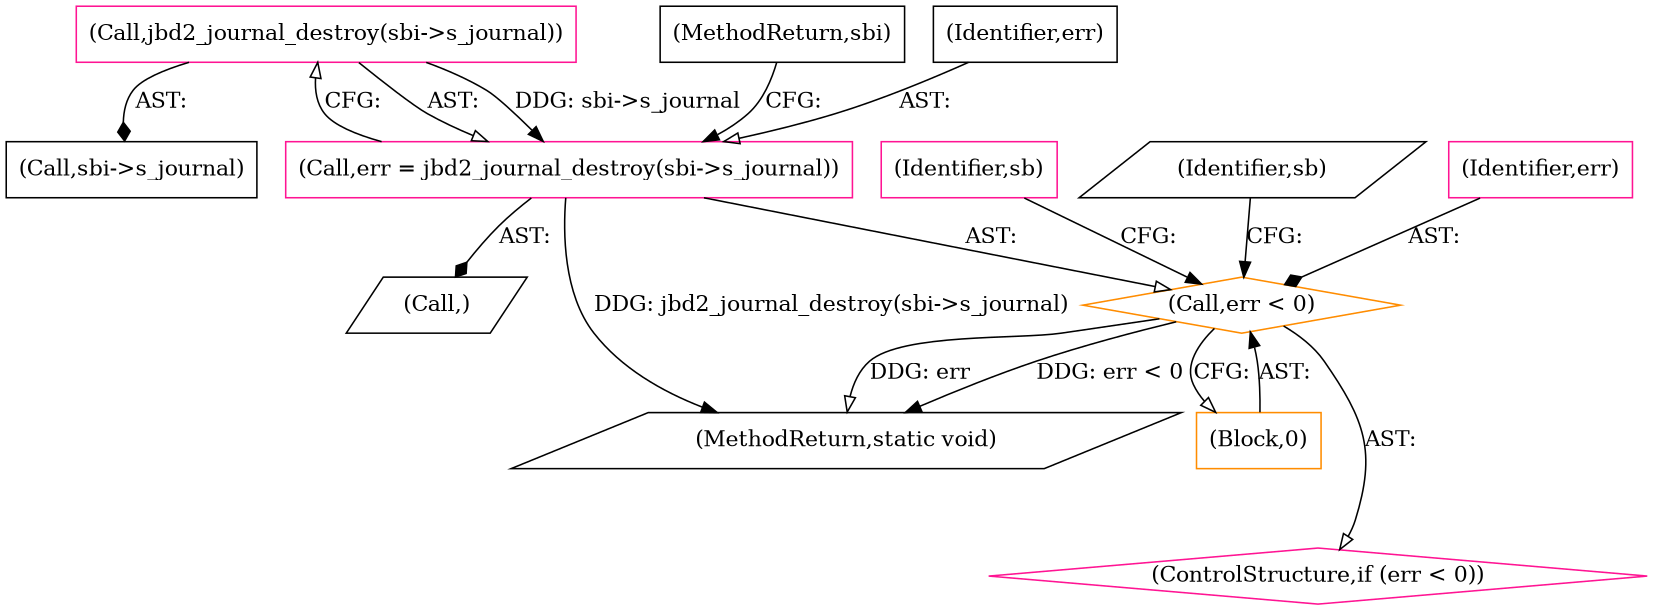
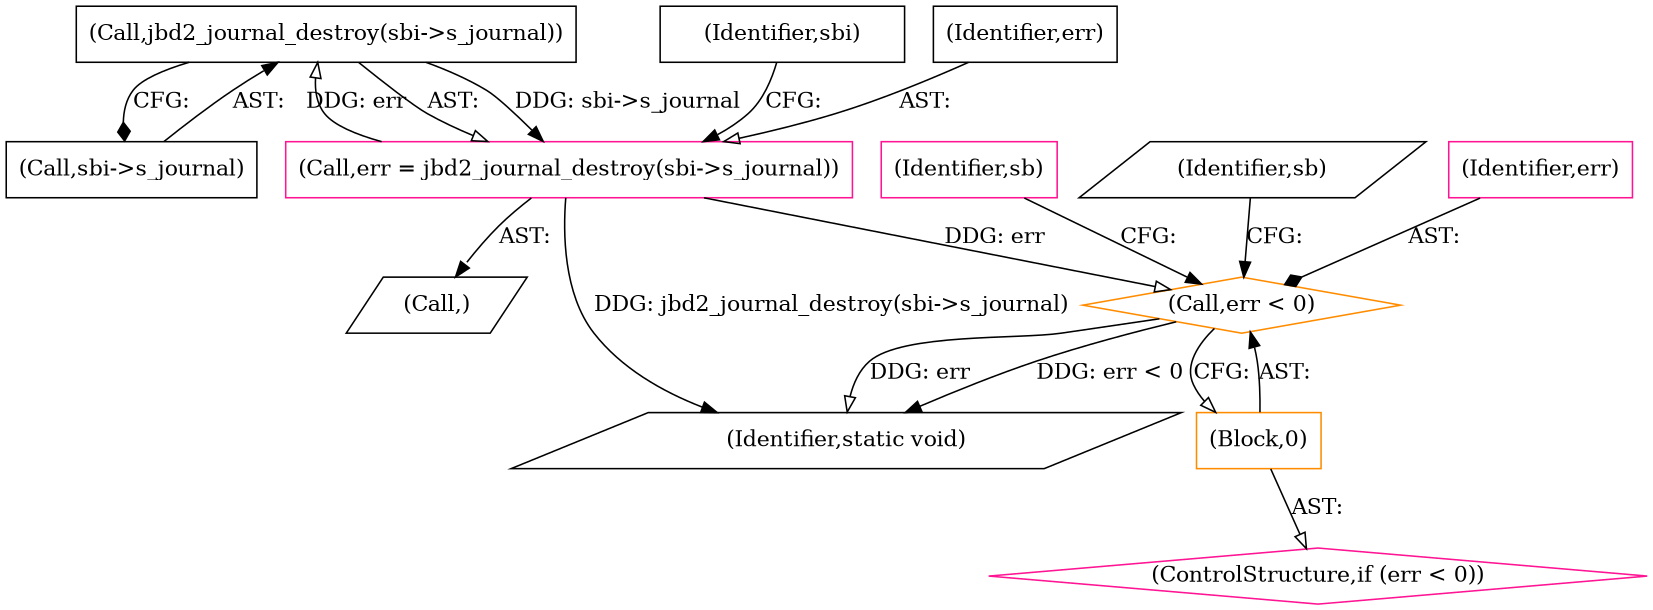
  digraph {
    node [color=black shape=box]
    edge [arrowhead=normal]
-   n1 [color=deeppink label="(Call,jbd2_journal_destroy(sbi->s_journal))"]
+   n1 [label="(Call,jbd2_journal_destroy(sbi->s_journal))"]
    n2 [color=deeppink label="(Call,err = jbd2_journal_destroy(sbi->s_journal))"]
    n3 [label="(Call,sbi->s_journal)"]
    n4 [color=darkorange label="(Call,err < 0)" shape=diamond]
    n5 [label="(Call,)" shape=parallelogram]
-   n6 [label="(MethodReturn,static void)" shape=parallelogram]
+   n6 [label="(Identifier,static void)" shape=parallelogram]
    n7 [color=darkorange label="(Block,0)"]
    n8 [color=deeppink label="(ControlStructure,if (err < 0))" shape=diamond]
    n9 [color=deeppink label="(Identifier,sb)"]
    n10 [label="(Identifier,sb)" shape=parallelogram]
-   n11 [label="(MethodReturn,sbi)"]
+   n11 [label="(Identifier,sbi)"]
    n12 [color=deeppink label="(Identifier,err)"]
    n13 [label="(Identifier,err)"]
    n1 -> n2 [arrowhead=onormal label="AST: "]
    n1 -> n2 [label="DDG: sbi->s_journal"]
-   n1 -> n3 [arrowhead=diamond label="AST: "]
-   n2 -> n1 [arrowhead=onormal label="CFG: "]
-   n2 -> n4 [arrowhead=onormal label="AST: "]
-   n2 -> n5 [arrowhead=diamond label="AST: "]
+   n1 -> n3 [arrowhead=diamond label="CFG: "]
+   n2 -> n1 [arrowhead=onormal label="DDG: err"]
+   n2 -> n4 [arrowhead=onormal label="DDG: err"]
+   n2 -> n5 [label="AST: "]
    n2 -> n6 [label="DDG: jbd2_journal_destroy(sbi->s_journal)"]
+   n3 -> n1 [label="AST: "]
    n4 -> n6 [label="DDG: err < 0"]
    n4 -> n6 [arrowhead=onormal label="DDG: err"]
    n4 -> n7 [arrowhead=onormal label="CFG: "]
-   n4 -> n8 [arrowhead=onormal label="AST: "]
+   n7 -> n8 [arrowhead=onormal label="AST: "]
    n7 -> n4 [label="AST: "]
    n9 -> n4 [label="CFG: "]
    n10 -> n4 [label="CFG: "]
    n11 -> n2 [label="CFG: "]
    n12 -> n4 [arrowhead=diamond label="AST: "]
    n13 -> n2 [arrowhead=onormal label="AST: "]
  }
